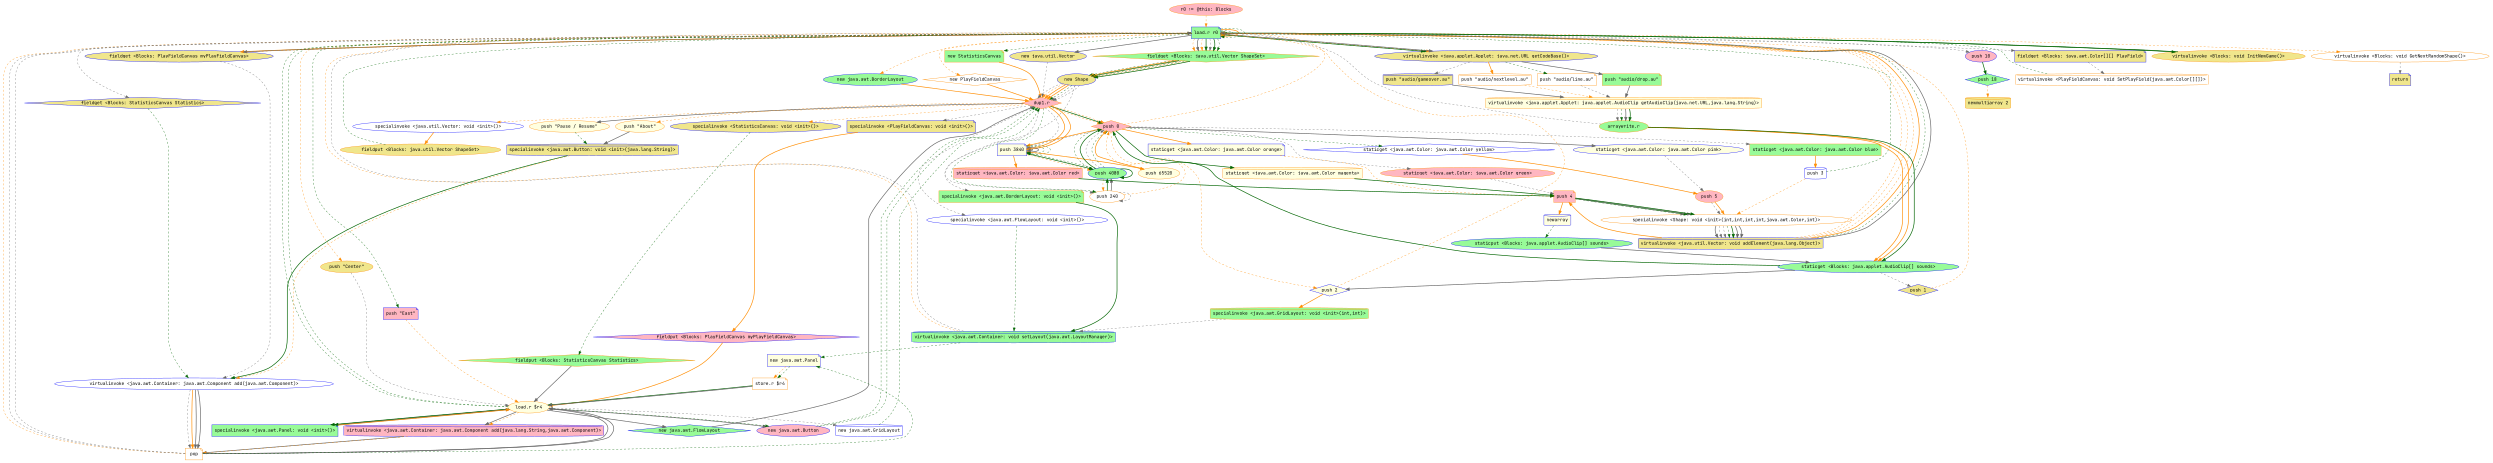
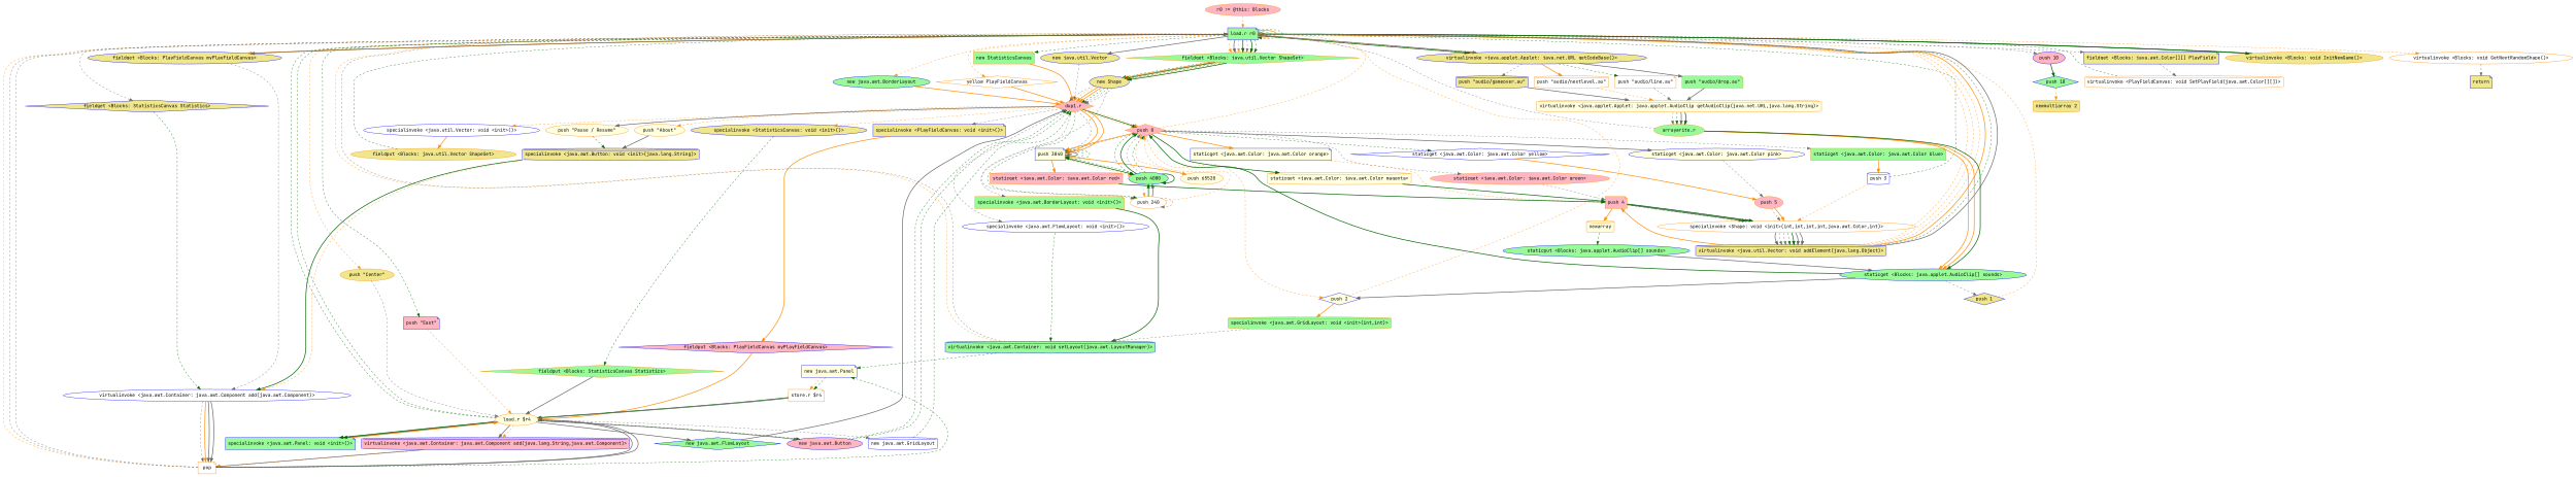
  digraph {
    fontname="JetBrains Mono"
    node [color=blue fillcolor=palegreen fontname="JetBrains Mono" shape=ellipse style=filled]
    edge [color=gray40 fontname="JetBrains Mono" style=dashed]
    "r0 := @this: Blocks" [color=darkorange fillcolor=lightpink]
    "load.r r0" [shape=note]
    "new java.awt.BorderLayout"
    "push \"Center\"" [color=darkorange fillcolor=khaki]
-   "new PlayFieldCanvas" [color=darkorange fillcolor=white shape=diamond]
+   "new PlayFieldCanvas" [color=darkorange fillcolor=white shape=diamond label="yellow PlayFieldCanvas"]
    "fieldget <Blocks: PlayFieldCanvas myPlayFieldCanvas>" [fillcolor=khaki]
    "new StatisticsCanvas" [color=darkorange shape=note]
    "fieldget <Blocks: StatisticsCanvas Statistics>" [fillcolor=khaki shape=diamond]
    "push \"East\"" [fillcolor=lightpink shape=note]
    "new java.util.Vector" [fillcolor=khaki]
    "fieldget <Blocks: java.util.Vector ShapeSet>" [color=darkorange shape=diamond]
    "virtualinvoke <java.applet.Applet: java.net.URL getCodeBase()>" [fillcolor=khaki]
    "push 10" [fillcolor=lightpink]
    "fieldget <Blocks: java.awt.Color[][] PlayField>" [fillcolor=khaki shape=note]
    "virtualinvoke <Blocks: void InitNewGame()>" [color=darkorange fillcolor=khaki]
    "virtualinvoke <Blocks: void GetNextRandomShape()>" [color=darkorange fillcolor=white]
    "dup1.r" [color=darkorange fillcolor=lightpink shape=diamond]
    "load.r $r4" [color=darkorange fillcolor=lightyellow]
    "virtualinvoke <java.awt.Container: java.awt.Component add(java.awt.Component)>" [fillcolor=white]
    "new Shape" [fillcolor=khaki]
    "push \"audio/drop.au\"" [color=darkorange shape=note]
    "push \"audio/gameover.au\"" [fillcolor=khaki shape=cylinder]
    "push \"audio/nextlevel.au\"" [color=darkorange fillcolor=white shape=cylinder]
    "push \"audio/line.au\"" [color=darkorange fillcolor=white shape=note]
    "push 18" [shape=diamond]
    "virtualinvoke <PlayFieldCanvas: void SetPlayField(java.awt.Color[][])>" [color=darkorange fillcolor=white shape=cylinder]
    return [fillcolor=khaki shape=note]
    "push 0" [color=darkorange fillcolor=lightpink shape=diamond]
    "specialinvoke <PlayFieldCanvas: void <init>()>" [fillcolor=khaki shape=note]
    "specialinvoke <StatisticsCanvas: void <init>()>" [fillcolor=khaki]
    "specialinvoke <java.awt.FlowLayout: void <init>()>" [fillcolor=white]
    "push \"About\"" [color=darkorange fillcolor=lightyellow]
    "push \"Pause / Resume\"" [color=darkorange fillcolor=lightyellow]
    "specialinvoke <java.util.Vector: void <init>()>" [fillcolor=white]
    "push 3840" [fillcolor=lightyellow shape=note]
    "push 240" [color=darkorange fillcolor=white]
    "specialinvoke <java.awt.BorderLayout: void <init>()>" [color=darkorange shape=note]
    "virtualinvoke <java.awt.Container: void setLayout(java.awt.LayoutManager)>" [shape=cylinder]
    "push 2" [fillcolor=lightyellow shape=diamond]
    "push 4080"
    "staticget <java.awt.Color: java.awt.Color blue>" [color=darkorange shape=note]
    "staticget <java.awt.Color: java.awt.Color yellow>" [fillcolor=white shape=diamond]
    "staticget <java.awt.Color: java.awt.Color pink>" [fillcolor=lightyellow]
    "staticget <java.awt.Color: java.awt.Color green>" [color=darkorange fillcolor=lightpink]
    "staticget <java.awt.Color: java.awt.Color magenta>" [color=darkorange fillcolor=lightyellow shape=cylinder]
    "staticget <java.awt.Color: java.awt.Color orange>" [fillcolor=lightyellow shape=note]
    "fieldput <Blocks: PlayFieldCanvas myPlayFieldCanvas>" [fillcolor=lightpink shape=diamond]
    "fieldput <Blocks: StatisticsCanvas Statistics>" [color=darkorange shape=diamond]
    "specialinvoke <java.awt.Button: void <init>(java.lang.String)>" [fillcolor=khaki shape=cylinder]
    "fieldput <Blocks: java.util.Vector ShapeSet>" [color=darkorange fillcolor=khaki]
    "push 65520" [color=darkorange fillcolor=lightyellow]
    "staticget <java.awt.Color: java.awt.Color red>" [color=darkorange fillcolor=lightpink shape=cylinder]
    "new java.awt.Panel" [fillcolor=lightyellow shape=note]
    "store.r $r4" [color=darkorange fillcolor=white shape=note]
    "specialinvoke <java.awt.Panel: void <init>()>" [shape=note]
    "new java.awt.GridLayout" [fillcolor=white shape=cylinder]
    "virtualinvoke <java.awt.Container: java.awt.Component add(java.lang.String,java.awt.Component)>" [fillcolor=lightpink shape=cylinder]
    "new java.awt.FlowLayout" [shape=diamond]
    "new java.awt.Button" [fillcolor=lightpink]
    pop [color=darkorange fillcolor=white shape=note]
    "specialinvoke <java.awt.GridLayout: void <init>(int,int)>" [color=darkorange shape=cylinder]
    "push 3" [fillcolor=white shape=cylinder]
    "push 5" [color=darkorange fillcolor=lightpink]
    "push 4" [color=darkorange fillcolor=lightpink shape=note]
    "specialinvoke <Shape: void <init>(int,int,int,int,java.awt.Color,int)>" [color=darkorange fillcolor=white]
    "virtualinvoke <java.util.Vector: void addElement(java.lang.Object)>" [fillcolor=khaki shape=cylinder]
-   newarray [fillcolor=lightyellow shape=cylinder]
+   newarray [color=darkorange fillcolor=lightyellow shape=cylinder]
    "staticput <Blocks: java.applet.AudioClip[] sounds>"
    "staticget <Blocks: java.applet.AudioClip[] sounds>"
    "push 1" [fillcolor=khaki shape=diamond]
    "virtualinvoke <java.applet.Applet: java.applet.AudioClip getAudioClip(java.net.URL,java.lang.String)>" [color=darkorange fillcolor=lightyellow shape=cylinder]
    "arraywrite.r" [color=darkorange]
    "newmultiarray 2" [color=darkorange fillcolor=khaki shape=cylinder]
    "r0 := @this: Blocks" -> "load.r r0" [color=darkorange]
    "load.r r0" -> "load.r r0" [color=darkgreen style=bold]
    "load.r r0" -> "load.r r0" [color=darkgreen]
    "load.r r0" -> "load.r r0" [color=darkorange style=bold]
    "load.r r0" -> "load.r r0" [color=darkgreen]
    "load.r r0" -> "new java.awt.BorderLayout" [color=darkorange]
    "load.r r0" -> "push \"Center\"" [color=darkorange]
    "load.r r0" -> "new PlayFieldCanvas" [color=darkorange]
    "load.r r0" -> "fieldget <Blocks: PlayFieldCanvas myPlayFieldCanvas>" [color=darkorange style=bold]
    "load.r r0" -> "fieldget <Blocks: PlayFieldCanvas myPlayFieldCanvas>" [style=bold]
    "load.r r0" -> "new StatisticsCanvas" [color=darkgreen]
    "load.r r0" -> "fieldget <Blocks: StatisticsCanvas Statistics>"
    "load.r r0" -> "push \"East\"" [color=darkgreen]
    "load.r r0" -> "new java.util.Vector" [style=bold]
    "load.r r0" -> "fieldget <Blocks: java.util.Vector ShapeSet>" [color=darkorange]
    "load.r r0" -> "fieldget <Blocks: java.util.Vector ShapeSet>" [style=bold]
    "load.r r0" -> "fieldget <Blocks: java.util.Vector ShapeSet>" [color=darkorange]
    "load.r r0" -> "fieldget <Blocks: java.util.Vector ShapeSet>" [color=darkgreen style=bold]
    "load.r r0" -> "fieldget <Blocks: java.util.Vector ShapeSet>"
    "load.r r0" -> "fieldget <Blocks: java.util.Vector ShapeSet>" [color=darkgreen style=bold]
    "load.r r0" -> "fieldget <Blocks: java.util.Vector ShapeSet>" [color=darkgreen]
    "load.r r0" -> "virtualinvoke <java.applet.Applet: java.net.URL getCodeBase()>" [color=darkgreen style=bold]
    "load.r r0" -> "virtualinvoke <java.applet.Applet: java.net.URL getCodeBase()>" [color=darkgreen]
    "load.r r0" -> "virtualinvoke <java.applet.Applet: java.net.URL getCodeBase()>" [color=darkorange]
    "load.r r0" -> "virtualinvoke <java.applet.Applet: java.net.URL getCodeBase()>" [style=bold]
    "load.r r0" -> "push 10"
    "load.r r0" -> "fieldget <Blocks: java.awt.Color[][] PlayField>"
    "load.r r0" -> "virtualinvoke <Blocks: void InitNewGame()>" [color=darkgreen style=bold]
    "load.r r0" -> "virtualinvoke <Blocks: void GetNextRandomShape()>" [color=darkorange]
    "new java.awt.BorderLayout" -> "dup1.r" [color=darkorange style=bold]
    "push \"Center\"" -> "load.r $r4"
    "new PlayFieldCanvas" -> "dup1.r" [color=darkorange style=bold]
    "fieldget <Blocks: PlayFieldCanvas myPlayFieldCanvas>" -> "load.r r0" [color=darkorange]
    "fieldget <Blocks: PlayFieldCanvas myPlayFieldCanvas>" -> "virtualinvoke <java.awt.Container: java.awt.Component add(java.awt.Component)>"
    "new StatisticsCanvas" -> "dup1.r" [color=darkorange style=bold]
    "fieldget <Blocks: StatisticsCanvas Statistics>" -> "virtualinvoke <java.awt.Container: java.awt.Component add(java.awt.Component)>" [color=darkgreen]
    "push \"East\"" -> "load.r $r4" [color=darkorange]
    "new java.util.Vector" -> "dup1.r"
    "fieldget <Blocks: java.util.Vector ShapeSet>" -> "new Shape" [color=darkgreen]
    "fieldget <Blocks: java.util.Vector ShapeSet>" -> "new Shape" [color=darkorange style=bold]
    "fieldget <Blocks: java.util.Vector ShapeSet>" -> "new Shape" [color=darkgreen style=bold]
    "fieldget <Blocks: java.util.Vector ShapeSet>" -> "new Shape" [color=darkorange]
    "fieldget <Blocks: java.util.Vector ShapeSet>" -> "new Shape" [color=darkgreen]
    "fieldget <Blocks: java.util.Vector ShapeSet>" -> "new Shape" [color=darkorange]
    "fieldget <Blocks: java.util.Vector ShapeSet>" -> "new Shape" [color=darkgreen style=bold]
    "virtualinvoke <java.applet.Applet: java.net.URL getCodeBase()>" -> "push \"audio/drop.au\"" [style=bold]
    "virtualinvoke <java.applet.Applet: java.net.URL getCodeBase()>" -> "push \"audio/gameover.au\""
    "virtualinvoke <java.applet.Applet: java.net.URL getCodeBase()>" -> "push \"audio/nextlevel.au\"" [color=darkorange style=bold]
    "virtualinvoke <java.applet.Applet: java.net.URL getCodeBase()>" -> "push \"audio/line.au\"" [color=darkgreen]
    "push 10" -> "push 18" [color=darkgreen style=bold]
    "fieldget <Blocks: java.awt.Color[][] PlayField>" -> "virtualinvoke <PlayFieldCanvas: void SetPlayField(java.awt.Color[][])>"
    "virtualinvoke <Blocks: void InitNewGame()>" -> "load.r r0" [color=darkgreen style=bold]
    "virtualinvoke <Blocks: void GetNextRandomShape()>" -> return
    "dup1.r" -> "push 0" [color=darkorange]
    "dup1.r" -> "push 0" [color=darkgreen style=bold]
    "dup1.r" -> "push 0" [color=darkorange]
    "dup1.r" -> "specialinvoke <PlayFieldCanvas: void <init>()>"
    "dup1.r" -> "specialinvoke <StatisticsCanvas: void <init>()>" [color=darkorange]
    "dup1.r" -> "specialinvoke <java.awt.FlowLayout: void <init>()>"
    "dup1.r" -> "push \"About\"" [color=darkorange]
    "dup1.r" -> "push \"Pause / Resume\"" [style=bold]
    "dup1.r" -> "specialinvoke <java.util.Vector: void <init>()>" [color=darkorange]
    "dup1.r" -> "push 3840"
    "dup1.r" -> "push 3840" [color=darkorange style=bold]
    "dup1.r" -> "push 3840" [color=darkorange style=bold]
    "dup1.r" -> "push 240"
    "dup1.r" -> "push 240" [color=darkgreen]
    "load.r $r4" -> "load.r r0" [color=darkgreen]
    "load.r $r4" -> "load.r r0" [color=darkgreen]
    "load.r $r4" -> "specialinvoke <java.awt.Panel: void <init>()>" [color=darkgreen style=bold]
    "load.r $r4" -> "specialinvoke <java.awt.Panel: void <init>()>" [color=darkgreen style=bold]
    "load.r $r4" -> "new java.awt.GridLayout"
    "load.r $r4" -> "virtualinvoke <java.awt.Container: java.awt.Component add(java.lang.String,java.awt.Component)>" [style=bold]
    "load.r $r4" -> "virtualinvoke <java.awt.Container: java.awt.Component add(java.lang.String,java.awt.Component)>" [color=darkorange]
    "load.r $r4" -> "new java.awt.FlowLayout" [style=bold]
    "load.r $r4" -> "new java.awt.Button" [style=bold]
    "load.r $r4" -> "new java.awt.Button" [color=darkgreen]
    "virtualinvoke <java.awt.Container: java.awt.Component add(java.awt.Component)>" -> pop
    "virtualinvoke <java.awt.Container: java.awt.Component add(java.awt.Component)>" -> pop [color=darkorange style=bold]
    "virtualinvoke <java.awt.Container: java.awt.Component add(java.awt.Component)>" -> pop [style=bold]
    "virtualinvoke <java.awt.Container: java.awt.Component add(java.awt.Component)>" -> pop [style=bold]
    "new Shape" -> "dup1.r"
    "new Shape" -> "dup1.r" [color=darkorange]
    "new Shape" -> "dup1.r" [color=darkorange style=bold]
    "new Shape" -> "dup1.r" [color=darkorange style=bold]
    "new Shape" -> "dup1.r" [color=darkgreen]
    "new Shape" -> "dup1.r"
    "new Shape" -> "dup1.r"
    "new Shape" -> "specialinvoke <java.awt.BorderLayout: void <init>()>"
    "push \"audio/drop.au\"" -> "virtualinvoke <java.applet.Applet: java.applet.AudioClip getAudioClip(java.net.URL,java.lang.String)>" [style=bold]
    "push \"audio/gameover.au\"" -> "virtualinvoke <java.applet.Applet: java.applet.AudioClip getAudioClip(java.net.URL,java.lang.String)>" [style=bold]
    "push \"audio/nextlevel.au\"" -> "virtualinvoke <java.applet.Applet: java.applet.AudioClip getAudioClip(java.net.URL,java.lang.String)>" [color=darkorange]
    "push \"audio/line.au\"" -> "virtualinvoke <java.applet.Applet: java.applet.AudioClip getAudioClip(java.net.URL,java.lang.String)>"
    "push 18" -> "newmultiarray 2" [color=darkorange]
    "virtualinvoke <PlayFieldCanvas: void SetPlayField(java.awt.Color[][])>" -> "load.r r0" [color=darkgreen]
    "push 0" -> "load.r r0" [color=darkorange]
    "push 0" -> "push 3840" [color=darkorange style=bold]
    "push 0" -> "push 2" [color=darkorange]
    "push 0" -> "push 4080" [color=darkgreen]
    "push 0" -> "staticget <java.awt.Color: java.awt.Color blue>"
    "push 0" -> "staticget <java.awt.Color: java.awt.Color yellow>" [color=darkgreen]
    "push 0" -> "staticget <java.awt.Color: java.awt.Color pink>" [style=bold]
    "push 0" -> "staticget <java.awt.Color: java.awt.Color green>"
    "push 0" -> "staticget <java.awt.Color: java.awt.Color magenta>" [color=darkgreen style=bold]
    "push 0" -> "staticget <java.awt.Color: java.awt.Color orange>" [color=darkorange style=bold]
    "specialinvoke <PlayFieldCanvas: void <init>()>" -> "fieldput <Blocks: PlayFieldCanvas myPlayFieldCanvas>" [color=darkorange style=bold]
    "specialinvoke <StatisticsCanvas: void <init>()>" -> "fieldput <Blocks: StatisticsCanvas Statistics>" [color=darkgreen]
    "specialinvoke <java.awt.FlowLayout: void <init>()>" -> "virtualinvoke <java.awt.Container: void setLayout(java.awt.LayoutManager)>" [color=darkgreen]
    "push \"About\"" -> "specialinvoke <java.awt.Button: void <init>(java.lang.String)>" [style=bold]
    "push \"Pause / Resume\"" -> "specialinvoke <java.awt.Button: void <init>(java.lang.String)>" [color=darkgreen]
    "specialinvoke <java.util.Vector: void <init>()>" -> "fieldput <Blocks: java.util.Vector ShapeSet>" [color=darkorange style=bold]
    "push 3840" -> "push 0"
    "push 3840" -> "push 3840" [style=bold]
    "push 3840" -> "push 3840" [style=bold]
    "push 3840" -> "push 3840" [color=darkgreen]
    "push 3840" -> "push 3840" [color=darkgreen]
    "push 3840" -> "push 4080" [color=darkorange]
    "push 3840" -> "push 4080" [color=darkgreen style=bold]
    "push 3840" -> "push 65520" [color=darkorange style=bold]
    "push 3840" -> "staticget <java.awt.Color: java.awt.Color red>" [color=darkorange style=bold]
    "push 240" -> "push 0" [color=darkorange]
    "push 240" -> "push 240"
    "push 240" -> "push 4080" [color=darkgreen style=bold]
    "push 240" -> "push 4080" [style=bold]
    "specialinvoke <java.awt.BorderLayout: void <init>()>" -> "virtualinvoke <java.awt.Container: void setLayout(java.awt.LayoutManager)>" [color=darkgreen style=bold]
    "virtualinvoke <java.awt.Container: void setLayout(java.awt.LayoutManager)>" -> "load.r r0" [color=darkorange]
    "virtualinvoke <java.awt.Container: void setLayout(java.awt.LayoutManager)>" -> "load.r r0"
    "virtualinvoke <java.awt.Container: void setLayout(java.awt.LayoutManager)>" -> "new java.awt.Panel" [color=darkgreen]
    "push 2" -> "load.r r0" [color=darkorange]
    "push 2" -> "specialinvoke <java.awt.GridLayout: void <init>(int,int)>" [color=darkorange style=bold]
    "push 4080" -> "push 0" [color=darkgreen style=bold]
    "push 4080" -> "push 0"
    "push 4080" -> "push 0" [color=darkgreen]
    "push 4080" -> "push 3840" [color=darkgreen]
    "push 4080" -> "push 240" [color=darkorange]
    "push 4080" -> "push 4080" [color=darkgreen style=bold]
    "staticget <java.awt.Color: java.awt.Color blue>" -> "push 3" [color=darkorange style=bold]
    "staticget <java.awt.Color: java.awt.Color yellow>" -> "push 5" [color=darkorange style=bold]
    "staticget <java.awt.Color: java.awt.Color pink>" -> "push 5"
    "staticget <java.awt.Color: java.awt.Color green>" -> "push 4"
    "staticget <java.awt.Color: java.awt.Color magenta>" -> "push 4" [color=darkgreen style=bold]
    "staticget <java.awt.Color: java.awt.Color orange>" -> "push 4" [color=darkorange]
    "fieldput <Blocks: PlayFieldCanvas myPlayFieldCanvas>" -> "load.r $r4" [color=darkorange style=bold]
    "fieldput <Blocks: StatisticsCanvas Statistics>" -> "load.r $r4" [style=bold]
    "specialinvoke <java.awt.Button: void <init>(java.lang.String)>" -> "virtualinvoke <java.awt.Container: java.awt.Component add(java.awt.Component)>" [color=darkgreen style=bold]
    "specialinvoke <java.awt.Button: void <init>(java.lang.String)>" -> "virtualinvoke <java.awt.Container: java.awt.Component add(java.awt.Component)>" [color=darkorange]
    "fieldput <Blocks: java.util.Vector ShapeSet>" -> "load.r r0" [color=darkgreen]
-   "push 65520" -> "push 0" [color=darkorange style=bold]
+   "push 65520" -> "push 0" [color=darkorange]
    "staticget <java.awt.Color: java.awt.Color red>" -> "push 4" [color=darkgreen style=bold]
    "new java.awt.Panel" -> "store.r $r4" [color=darkorange]
    "new java.awt.Panel" -> "store.r $r4" [color=darkgreen]
    "store.r $r4" -> "load.r $r4" [color=darkgreen style=bold]
    "store.r $r4" -> "load.r $r4" [style=bold]
    "specialinvoke <java.awt.Panel: void <init>()>" -> "load.r $r4" [style=bold]
    "specialinvoke <java.awt.Panel: void <init>()>" -> "load.r $r4" [color=darkorange style=bold]
    "new java.awt.GridLayout" -> "dup1.r" [color=darkgreen]
    "virtualinvoke <java.awt.Container: java.awt.Component add(java.lang.String,java.awt.Component)>" -> pop [style=bold]
    "virtualinvoke <java.awt.Container: java.awt.Component add(java.lang.String,java.awt.Component)>" -> pop [color=darkorange]
    "new java.awt.FlowLayout" -> "dup1.r" [style=bold]
    "new java.awt.Button" -> "dup1.r" [color=darkgreen]
    "new java.awt.Button" -> "dup1.r" [color=darkgreen]
    pop -> "load.r r0" [color=darkorange]
    pop -> "load.r r0"
    pop -> "load.r r0"
    pop -> "load.r $r4" [style=bold]
    pop -> "load.r $r4" [style=bold]
    pop -> "new java.awt.Panel" [color=darkgreen]
    "specialinvoke <java.awt.GridLayout: void <init>(int,int)>" -> "virtualinvoke <java.awt.Container: void setLayout(java.awt.LayoutManager)>"
    "push 3" -> "load.r r0" [color=darkgreen]
    "push 3" -> "specialinvoke <Shape: void <init>(int,int,int,int,java.awt.Color,int)>" [color=darkorange]
    "push 5" -> "specialinvoke <Shape: void <init>(int,int,int,int,java.awt.Color,int)>"
    "push 5" -> "specialinvoke <Shape: void <init>(int,int,int,int,java.awt.Color,int)>" [color=darkorange style=bold]
    "push 4" -> "specialinvoke <Shape: void <init>(int,int,int,int,java.awt.Color,int)>"
    "push 4" -> "specialinvoke <Shape: void <init>(int,int,int,int,java.awt.Color,int)>" [color=darkgreen style=bold]
    "push 4" -> "specialinvoke <Shape: void <init>(int,int,int,int,java.awt.Color,int)>" [style=bold]
    "push 4" -> "specialinvoke <Shape: void <init>(int,int,int,int,java.awt.Color,int)>" [color=darkgreen style=bold]
    "push 4" -> newarray [color=darkorange style=bold]
    "specialinvoke <Shape: void <init>(int,int,int,int,java.awt.Color,int)>" -> "virtualinvoke <java.util.Vector: void addElement(java.lang.Object)>" [style=bold]
    "specialinvoke <Shape: void <init>(int,int,int,int,java.awt.Color,int)>" -> "virtualinvoke <java.util.Vector: void addElement(java.lang.Object)>"
    "specialinvoke <Shape: void <init>(int,int,int,int,java.awt.Color,int)>" -> "virtualinvoke <java.util.Vector: void addElement(java.lang.Object)>"
    "specialinvoke <Shape: void <init>(int,int,int,int,java.awt.Color,int)>" -> "virtualinvoke <java.util.Vector: void addElement(java.lang.Object)>" [color=darkgreen]
    "specialinvoke <Shape: void <init>(int,int,int,int,java.awt.Color,int)>" -> "virtualinvoke <java.util.Vector: void addElement(java.lang.Object)>" [color=darkgreen style=bold]
    "specialinvoke <Shape: void <init>(int,int,int,int,java.awt.Color,int)>" -> "virtualinvoke <java.util.Vector: void addElement(java.lang.Object)>" [style=bold]
    "specialinvoke <Shape: void <init>(int,int,int,int,java.awt.Color,int)>" -> "virtualinvoke <java.util.Vector: void addElement(java.lang.Object)>" [style=bold]
    "virtualinvoke <java.util.Vector: void addElement(java.lang.Object)>" -> "load.r r0" [color=darkorange]
    "virtualinvoke <java.util.Vector: void addElement(java.lang.Object)>" -> "load.r r0" [color=darkorange]
    "virtualinvoke <java.util.Vector: void addElement(java.lang.Object)>" -> "load.r r0" [color=darkorange]
    "virtualinvoke <java.util.Vector: void addElement(java.lang.Object)>" -> "load.r r0" [color=darkorange style=bold]
    "virtualinvoke <java.util.Vector: void addElement(java.lang.Object)>" -> "load.r r0" [color=darkgreen]
    "virtualinvoke <java.util.Vector: void addElement(java.lang.Object)>" -> "load.r r0" [style=bold]
    "virtualinvoke <java.util.Vector: void addElement(java.lang.Object)>" -> "push 4" [color=darkorange style=bold]
    newarray -> "staticput <Blocks: java.applet.AudioClip[] sounds>" [color=darkgreen]
    "staticput <Blocks: java.applet.AudioClip[] sounds>" -> "staticget <Blocks: java.applet.AudioClip[] sounds>" [style=bold]
    "staticget <Blocks: java.applet.AudioClip[] sounds>" -> "push 0" [color=darkgreen style=bold]
    "staticget <Blocks: java.applet.AudioClip[] sounds>" -> "push 2" [style=bold]
    "staticget <Blocks: java.applet.AudioClip[] sounds>" -> "push 1"
    "push 1" -> "load.r r0" [color=darkorange]
    "virtualinvoke <java.applet.Applet: java.applet.AudioClip getAudioClip(java.net.URL,java.lang.String)>" -> "arraywrite.r"
    "virtualinvoke <java.applet.Applet: java.applet.AudioClip getAudioClip(java.net.URL,java.lang.String)>" -> "arraywrite.r" [color=darkgreen]
    "virtualinvoke <java.applet.Applet: java.applet.AudioClip getAudioClip(java.net.URL,java.lang.String)>" -> "arraywrite.r" [style=bold]
    "virtualinvoke <java.applet.Applet: java.applet.AudioClip getAudioClip(java.net.URL,java.lang.String)>" -> "arraywrite.r" [color=darkgreen style=bold]
    "arraywrite.r" -> "load.r r0"
    "arraywrite.r" -> "staticget <Blocks: java.applet.AudioClip[] sounds>" [color=darkorange style=bold]
    "arraywrite.r" -> "staticget <Blocks: java.applet.AudioClip[] sounds>" [color=darkorange style=bold]
    "arraywrite.r" -> "staticget <Blocks: java.applet.AudioClip[] sounds>" [color=darkgreen style=bold]
  }
